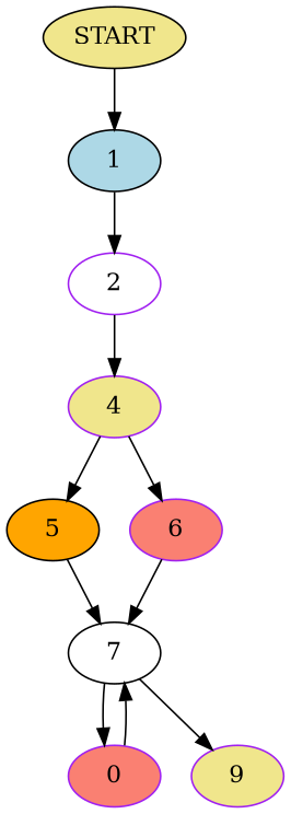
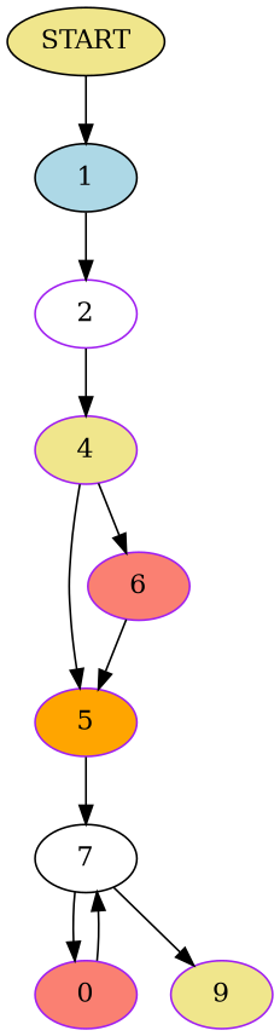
  digraph {
    node [color=purple fillcolor=khaki style=filled]
    n1 [color=black label=START]
    1 [color=black fillcolor=lightblue]
    2 [fillcolor=white]
    4
-   5 [color=black fillcolor=orange]
+   5 [fillcolor=orange]
    6 [fillcolor=salmon]
    7 [color=black fillcolor=white]
    n8 [fillcolor=salmon label=0]
    9
    n1 -> 1
    1 -> 2
    2 -> 4
    4 -> 5
    4 -> 6
    5 -> 7
-   6 -> 7
+   6 -> 5
    7 -> n8
    7 -> 9
    n8 -> 7
  }
